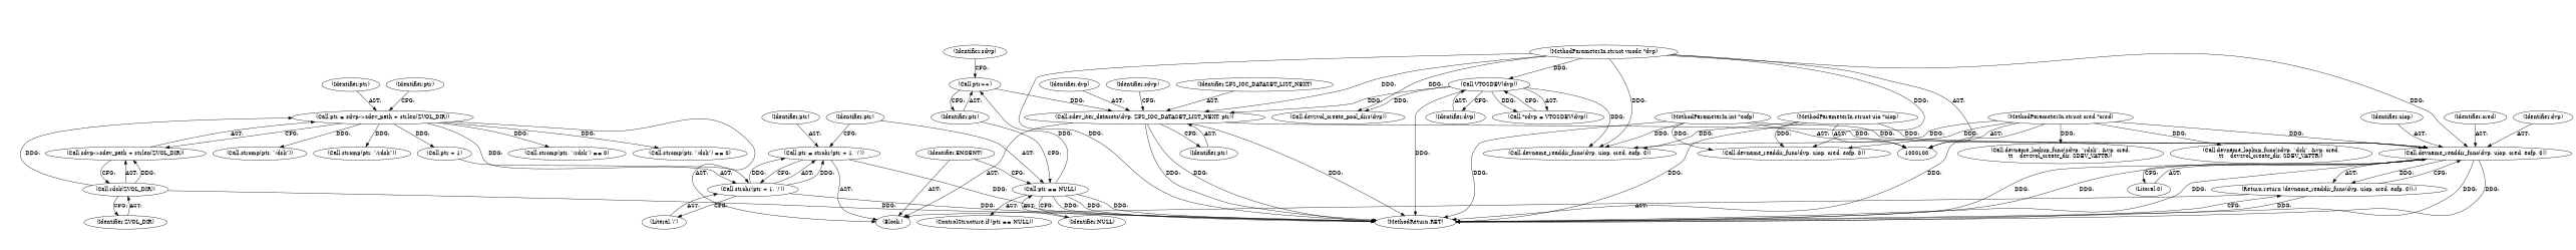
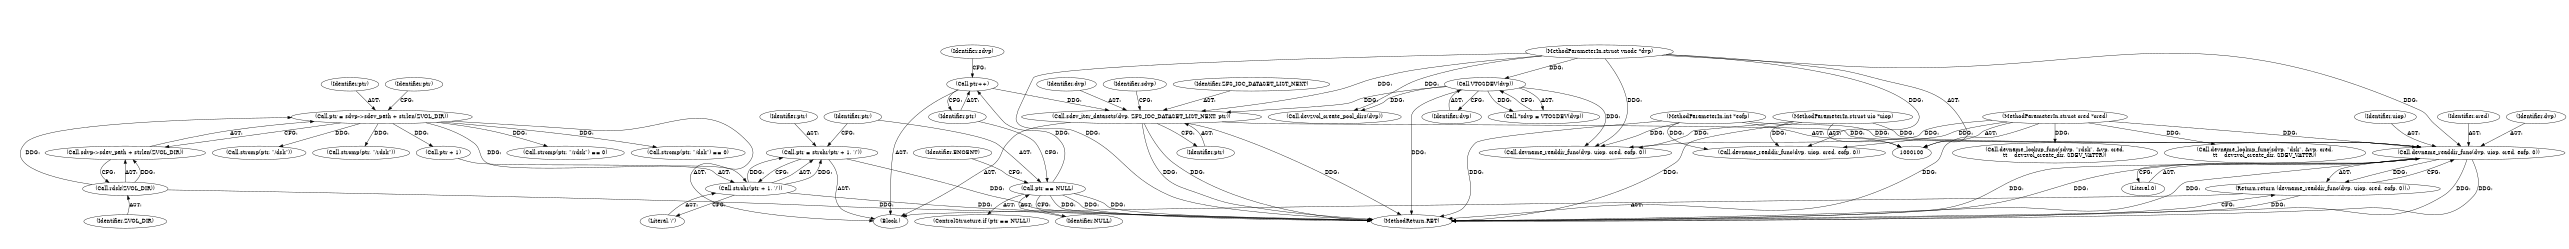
  digraph {
    n1 [label="(Call,devname_readdir_func(dvp, uiop, cred, eofp, 0))"]
    n2 [label="(Return,return (devname_readdir_func(dvp, uiop, cred, eofp, 0));)"]
    n3 [label="(Literal,0)"]
    n4 [label="(MethodReturn,RET)"]
    n5 [label="(Block,)"]
    n6 [label="(Call,sdev_iter_datasets(dvp, ZFS_IOC_DATASET_LIST_NEXT, ptr))"]
    n7 [label="(Identifier,ptr)"]
    n8 [label="(Call,VTOSDEV(dvp))"]
    n9 [label="(Identifier,dvp)"]
    n10 [label="(Call,*sdvp = VTOSDEV(dvp))"]
    n11 [label="(Call,devname_readdir_func(dvp, uiop, cred, eofp, 0))"]
    n12 [label="(Call,devzvol_create_pool_dirs(dvp))"]
    n13 [label="(MethodParameterIn,struct vnode *dvp)"]
    n14 [label="(Call,devname_readdir_func(dvp, uiop, cred, eofp, 0))"]
    1000100
    n16 [label="(Call,ptr++)"]
    n17 [label="(Identifier,ptr)"]
    n18 [label="(Call,ptr == NULL)"]
    n19 [label="(Identifier,NULL)"]
    n20 [label="(ControlStructure,if (ptr == NULL))"]
    n21 [label="(Call,ptr = strchr(ptr + 1, '/'))"]
    n22 [label="(Call,strchr(ptr + 1, '/'))"]
    n23 [label="(Literal,'/')"]
    n24 [label="(Call,ptr = sdvp->sdev_path + strlen(ZVOL_DIR))"]
    n25 [label="(Call,ptr + 1)"]
    n26 [label="(Call,strcmp(ptr, \"/dsk\"))"]
    n27 [label="(Call,strcmp(ptr, \"/rdsk\"))"]
    n28 [label="(Call,sdvp->sdev_path + strlen(ZVOL_DIR))"]
    n29 [label="(Call,strcmp(ptr, \"/rdsk\") == 0)"]
    n30 [label="(Call,strcmp(ptr, \"/dsk\") == 0)"]
    n31 [label="(Call,rdsk(ZVOL_DIR))"]
    n32 [label="(Identifier,ZVOL_DIR)"]
    n33 [label="(MethodParameterIn,struct uio *uiop)"]
    n34 [label="(MethodParameterIn,struct cred *cred)"]
    n35 [label="(Call,devname_lookup_func(sdvp, \"rdsk\", &vp, cred,\n\t\t    devzvol_create_dir, SDEV_VATTR))"]
    n36 [label="(Call,devname_lookup_func(sdvp, \"dsk\", &vp, cred,\n\t\t    devzvol_create_dir, SDEV_VATTR))"]
    n37 [label="(MethodParameterIn,int *eofp)"]
    n38 [label="(Identifier,dvp)"]
    n39 [label="(Identifier,ptr)"]
    n40 [label="(Identifier,ptr)"]
    n41 [label="(Identifier,ptr)"]
    n42 [label="(Identifier,ptr)"]
    n43 [label="(Identifier,ENOENT)"]
    n44 [label="(Identifier,cred)"]
    n45 [label="(Identifier,dvp)"]
    n46 [label="(Identifier,sdvp)"]
    n47 [label="(Identifier,sdvp)"]
    n48 [label="(Identifier,uiop)"]
    n49 [label="(Identifier,ZFS_IOC_DATASET_LIST_NEXT)"]
    n1 -> n2 [label="AST: "]
    n1 -> n2 [label="DDG: "]
    n1 -> n3 [label="CFG: "]
    n1 -> n4 [label="DDG: "]
    n1 -> n4 [label="DDG: "]
    n1 -> n4 [label="DDG: "]
    n1 -> n4 [label="DDG: "]
    n1 -> n4 [label="DDG: "]
    n2 -> n1 [label="CFG: "]
    n2 -> n4 [label="DDG: "]
    n2 -> n5 [label="AST: "]
    n3 -> n1 [label="AST: "]
    n4 -> n2 [label="CFG: "]
    n6 -> n1 [label="DDG: "]
    n6 -> n4 [label="DDG: "]
    n6 -> n4 [label="DDG: "]
    n6 -> n4 [label="DDG: "]
    n6 -> n5 [label="AST: "]
    n6 -> n7 [label="CFG: "]
    n7 -> n6 [label="AST: "]
    n8 -> n4 [label="DDG: "]
    n8 -> n6 [label="DDG: "]
    n8 -> n9 [label="CFG: "]
    n8 -> n10 [label="AST: "]
    n8 -> n10 [label="DDG: "]
    n8 -> n11 [label="DDG: "]
    n8 -> n12 [label="DDG: "]
    n9 -> n8 [label="AST: "]
    n10 -> n8 [label="CFG: "]
    n13 -> n1 [label="DDG: "]
    n13 -> n4 [label="DDG: "]
    n13 -> n6 [label="DDG: "]
    n13 -> n8 [label="DDG: "]
    n13 -> n11 [label="DDG: "]
    n13 -> n12 [label="DDG: "]
    n13 -> n14 [label="DDG: "]
    n13 -> 1000100 [label="AST: "]
-   n43 -> n5 [label="AST: "]
+   n16 -> n5 [label="AST: "]
    n16 -> n6 [label="DDG: "]
    n16 -> n17 [label="CFG: "]
    n17 -> n16 [label="AST: "]
    n17 -> n18 [label="CFG: "]
    n18 -> n4 [label="DDG: "]
    n18 -> n4 [label="DDG: "]
    n18 -> n4 [label="DDG: "]
    n18 -> n16 [label="DDG: "]
    n18 -> n19 [label="CFG: "]
    n18 -> n20 [label="AST: "]
    n19 -> n18 [label="AST: "]
    n21 -> n4 [label="DDG: "]
    n21 -> n5 [label="AST: "]
    n21 -> n22 [label="CFG: "]
    n22 -> n4 [label="DDG: "]
    n22 -> n21 [label="AST: "]
    n22 -> n21 [label="DDG: "]
    n22 -> n21 [label="DDG: "]
    n22 -> n23 [label="CFG: "]
    n23 -> n22 [label="AST: "]
    n24 -> n5 [label="AST: "]
    n24 -> n22 [label="DDG: "]
    n24 -> n25 [label="DDG: "]
    n24 -> n26 [label="DDG: "]
    n24 -> n27 [label="DDG: "]
    n24 -> n28 [label="CFG: "]
    n24 -> n29 [label="DDG: "]
    n24 -> n30 [label="DDG: "]
    n25 -> n22 [label="AST: "]
    n28 -> n24 [label="AST: "]
    n28 -> n31 [label="CFG: "]
    n31 -> n4 [label="DDG: "]
    n31 -> n24 [label="DDG: "]
    n31 -> n28 [label="AST: "]
    n31 -> n28 [label="DDG: "]
-   n31 -> n32 [label="CFG: "]
    n32 -> n31 [label="AST: "]
    n33 -> n1 [label="DDG: "]
    n33 -> n4 [label="DDG: "]
    n33 -> n11 [label="DDG: "]
    n33 -> n14 [label="DDG: "]
    n33 -> 1000100 [label="AST: "]
    n34 -> n1 [label="DDG: "]
    n34 -> n4 [label="DDG: "]
    n34 -> n11 [label="DDG: "]
    n34 -> n14 [label="DDG: "]
    n34 -> 1000100 [label="AST: "]
    n34 -> n35 [label="DDG: "]
    n34 -> n36 [label="DDG: "]
    n37 -> n1 [label="DDG: "]
    n37 -> n4 [label="DDG: "]
    n37 -> n11 [label="DDG: "]
    n37 -> n14 [label="DDG: "]
    n37 -> 1000100 [label="AST: "]
    n38 -> n6 [label="AST: "]
    n39 -> n18 [label="AST: "]
    n39 -> n21 [label="CFG: "]
    n40 -> n24 [label="AST: "]
    n41 -> n24 [label="CFG: "]
    n42 -> n21 [label="AST: "]
    n43 -> n18 [label="CFG: "]
    n44 -> n1 [label="AST: "]
    n45 -> n1 [label="AST: "]
    n46 -> n6 [label="CFG: "]
    n47 -> n16 [label="CFG: "]
    n48 -> n1 [label="AST: "]
    n49 -> n6 [label="AST: "]
  }
